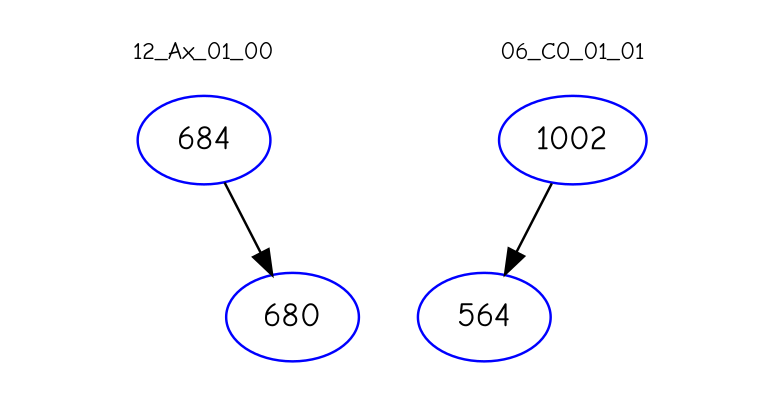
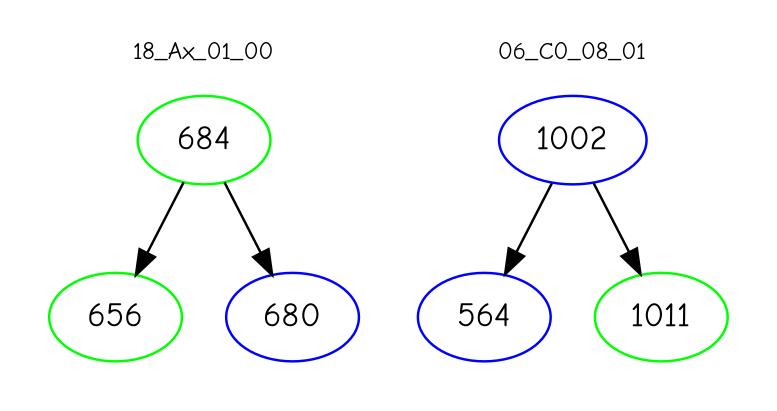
  digraph {
    fontname="Comic Neue"
    node [color=blue fontname="Comic Neue"]
    edge [color=black fontname="Comic Neue"]
-   n1 [label=684]
+   n1 [color=green label=684]
+   n2 [color=green label=656]
    n3 [label=680]
    n4 [label=1002]
    n5 [label=564]
+   n6 [color=green label=1011]
    subgraph cluster_1 {
      color=white
      fontsize=10
-     label="12_Ax_01_00"
+     label="18_Ax_01_00"
      n1
+     n2
      n3
    }
    subgraph cluster_2 {
      color=white
      fontsize=10
-     label="06_C0_01_01"
+     label="06_C0_08_01"
      n4
      n5
+     n6
    }
+   n1 -> n2
    n1 -> n3
    n4 -> n5
+   n4 -> n6
  }
